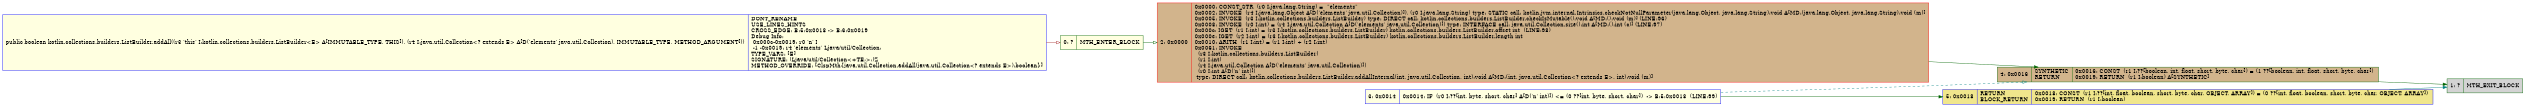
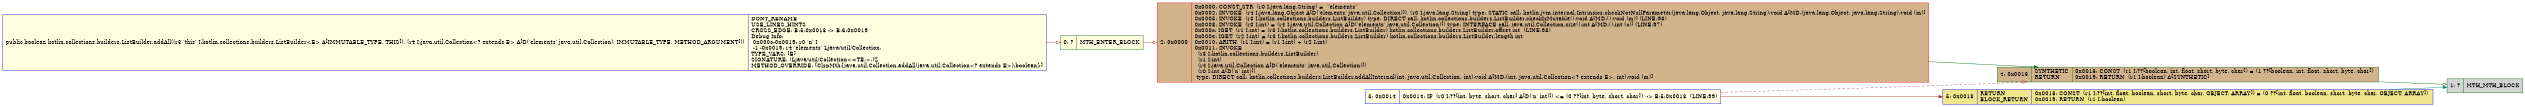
  digraph {
    rankdir=LR
    node [color=darkgreen fillcolor=lightyellow shape=record style=filled]
    edge [arrowhead=normal color=brown]
    n1 [label="{0\:\ ?|MTH_ENTER_BLOCK\l}"]
-   n2 [color=red fillcolor=tan label="{2\:\ 0x0000|0x0000: CONST_STR  (r0 I:java.lang.String) =  \"elements\" \l0x0002: INVOKE  (r4 I:java.lang.Object A[D('elements' java.util.Collection)]), (r0 I:java.lang.String) type: STATIC call: kotlin.jvm.internal.Intrinsics.checkNotNullParameter(java.lang.Object, java.lang.String):void A[MD:(java.lang.Object, java.lang.String):void (m)]\l0x0005: INVOKE  (r3 I:kotlin.collections.builders.ListBuilder) type: DIRECT call: kotlin.collections.builders.ListBuilder.checkIsMutable():void A[MD:():void (m)] (LINE:96)\l0x0008: INVOKE  (r0 I:int) = (r4 I:java.util.Collection A[D('elements' java.util.Collection)]) type: INTERFACE call: java.util.Collection.size():int A[MD:():int (c)] (LINE:97)\l0x000c: IGET  (r1 I:int) = (r3 I:kotlin.collections.builders.ListBuilder) kotlin.collections.builders.ListBuilder.offset int  (LINE:98)\l0x000e: IGET  (r2 I:int) = (r3 I:kotlin.collections.builders.ListBuilder) kotlin.collections.builders.ListBuilder.length int \l0x0010: ARITH  (r1 I:int) = (r1 I:int) + (r2 I:int) \l0x0061: INVOKE  \l  (r3 I:kotlin.collections.builders.ListBuilder)\l  (r1 I:int)\l  (r4 I:java.util.Collection A[D('elements' java.util.Collection)])\l  (r0 I:int A[D('n' int)])\l type: DIRECT call: kotlin.collections.builders.ListBuilder.addAllInternal(int, java.util.Collection, int):void A[MD:(int, java.util.Collection\<? extends E\>, int):void (m)]\l}"]
+   n2 [color=red fillcolor=tan label="{2\:\ 0x0000|0x0000: CONST_STR  (r0 I:java.lang.String) =  \"elements\" \l0x0002: INVOKE  (r4 I:java.lang.Object A[D('elements' java.util.Collection)]), (r0 I:java.lang.String) type: STATIC call: kotlin.jvm.internal.Intrinsics.checkNotNullParameter(java.lang.Object, java.lang.String):void A[MD:(java.lang.Object, java.lang.String):void (m)]\l0x0005: INVOKE  (r3 I:kotlin.collections.builders.ListBuilder) type: DIRECT call: kotlin.collections.builders.ListBuilder.checkIsMutable():void A[MD:():void (m)] (LINE:96)\l0x0008: INVOKE  (r0 I:int) = (r4 I:java.util.Collection A[D('elements' java.util.Collection)]) type: INTERFACE call: java.util.Collection.size():int A[MD:():int (c)] (LINE:97)\l0x000c: IGET  (r1 I:int) = (r3 I:kotlin.collections.builders.ListBuilder) kotlin.collections.builders.ListBuilder.offset int  (LINE:98)\l0x000e: IGET  (r2 I:int) = (r3 I:kotlin.collections.builders.ListBuilder) kotlin.collections.builders.ListBuilder.length int \l0x0010: ARITH  (r1 I:int) = (r1 I:int) + (r2 I:int) \l0x0011: INVOKE  \l  (r3 I:kotlin.collections.builders.ListBuilder)\l  (r1 I:int)\l  (r4 I:java.util.Collection A[D('elements' java.util.Collection)])\l  (r0 I:int A[D('n' int)])\l type: DIRECT call: kotlin.collections.builders.ListBuilder.addAllInternal(int, java.util.Collection, int):void A[MD:(int, java.util.Collection\<? extends E\>, int):void (m)]\l}"]
    n3 [fillcolor=tan label="{4\:\ 0x0016|SYNTHETIC\lRETURN\l|0x0016: CONST  (r1 I:??[boolean, int, float, short, byte, char]) = (1 ??[boolean, int, float, short, byte, char]) \l0x0019: RETURN  (r1 I:boolean) A[SYNTHETIC]\l}"]
    n4 [color=blue label="{3\:\ 0x0014|0x0014: IF  (r0 I:??[int, byte, short, char] A[D('n' int)]) \<= (0 ??[int, byte, short, char])  \-\> B:5:0x0018  (LINE:99)\l}"]
    n5 [color=blue fillcolor=khaki label="{5\:\ 0x0018|RETURN\lBLOCK_RETURN\l|0x0018: CONST  (r1 I:??[int, float, boolean, short, byte, char, OBJECT, ARRAY]) = (0 ??[int, float, boolean, short, byte, char, OBJECT, ARRAY]) \l0x0019: RETURN  (r1 I:boolean) \l}"]
-   n6 [fillcolor=lightgrey label="{1\:\ ?|MTH_EXIT_BLOCK\l}"]
+   n6 [fillcolor=lightgrey label="{1\:\ ?|MTH_MTH_BLOCK\l}"]
    n7 [color=blue label="{public boolean kotlin.collections.builders.ListBuilder.addAll((r3 'this' I:kotlin.collections.builders.ListBuilder\<E\> A[IMMUTABLE_TYPE, THIS]), (r4 I:java.util.Collection\<? extends E\> A[D('elements' java.util.Collection), IMMUTABLE_TYPE, METHOD_ARGUMENT]))  | DONT_RENAME\lUSE_LINES_HINTS\lCROSS_EDGE: B:5:0x0018 \-\> B:6:0x0019\lDebug Info:\l  0x000c\-0x0019: r0 'n' I\l  \-1 \-0x0019: r4 'elements' Ljava\/util\/Collection;\lTYPE_VARS: [E]\lSIGNATURE: (Ljava\/util\/Collection\<+TE;\>;)Z\lMETHOD_OVERRIDE: [ClspMth\{java.util.Collection.addAll(java.util.Collection\<? extends E\>):boolean\}]\l}"]
-   n1 -> n2 [arrowhead=onormal color=darkgreen]
+   n1 -> n2 [arrowhead=onormal]
    n2 -> n3 [color=darkgreen]
-   n3 -> n6 [color=darkgreen]
-   n4 -> n3 [arrowhead=onormal color=teal style=dashed]
-   n4 -> n5 [color=darkgreen]
+   n3 -> n6 [arrowhead=onormal color=darkgreen]
+   n4 -> n3 [arrowhead=onormal style=dashed]
+   n4 -> n5
    n5 -> n6 [color=teal]
    n7 -> n1 [arrowhead=onormal]
  }
